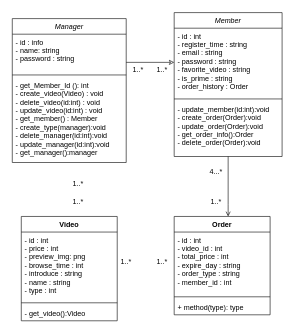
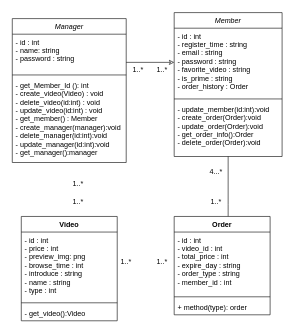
  <mxCell id="0" />
  <mxCell id="1" parent="0" />
- <mxCell id="2" style="edgeStyle=orthogonalEdgeStyle;rounded=0;orthogonalLoop=1;jettySize=auto;html=1;exitX=0.5;exitY=1;exitDx=0;exitDy=0;endArrow=open;endFill=0;" edge="1" parent="1" source="3" target="8"><mxGeometry relative="1" as="geometry"><mxPoint x="300" y="390" as="targetPoint" /><Array as="points"><mxPoint x="380" y="340" /><mxPoint x="380" y="340" /></Array></mxGeometry></mxCell>
+ <mxCell id="2" style="edgeStyle=orthogonalEdgeStyle;rounded=0;orthogonalLoop=1;jettySize=auto;html=1;exitX=0.5;exitY=1;exitDx=0;exitDy=0;endArrow=none;endFill=0;" edge="1" parent="1" source="3" target="8"><mxGeometry relative="1" as="geometry"><mxPoint x="300" y="390" as="targetPoint" /><Array as="points"><mxPoint x="380" y="340" /><mxPoint x="380" y="340" /></Array></mxGeometry></mxCell>
  <mxCell id="3" value="Member" style="swimlane;fontStyle=2;align=center;verticalAlign=top;childLayout=stackLayout;horizontal=1;startSize=26;horizontalStack=0;resizeParent=1;resizeLast=0;collapsible=1;marginBottom=0;rounded=0;shadow=0;strokeWidth=1;" parent="1" vertex="1"><mxGeometry x="290" y="20" width="180" height="240" as="geometry"><mxRectangle x="230" y="140" width="160" height="26" as="alternateBounds" /></mxGeometry></mxCell>
  <mxCell id="4" value="- id : int&#10;- register_time : string&#10;- email : string&#10;- password : string&#10;- favorite_video : string &#10;- is_prime : string&#10;- order_history : Order&#10;" style="text;align=left;verticalAlign=top;spacingLeft=4;spacingRight=4;overflow=hidden;rotatable=0;points=[[0,0.5],[1,0.5]];portConstraint=eastwest;" parent="3" vertex="1"><mxGeometry y="26" width="180" height="114" as="geometry" /></mxCell>
  <mxCell id="5" value="" style="line;html=1;strokeWidth=1;align=left;verticalAlign=middle;spacingTop=-1;spacingLeft=3;spacingRight=3;rotatable=0;labelPosition=right;points=[];portConstraint=eastwest;" parent="3" vertex="1"><mxGeometry y="140" width="180" height="8" as="geometry" /></mxCell>
  <mxCell id="6" value="- update_member(id:int):void&#10;- create_order(Order):void&#10;- update_order(Order):void &#10;- get_order_info():Order&#10;- delete_order(Order):void" style="text;strokeColor=none;fillColor=none;align=left;verticalAlign=top;spacingLeft=4;spacingRight=4;overflow=hidden;rotatable=0;points=[[0,0.5],[1,0.5]];portConstraint=eastwest;" vertex="1" parent="3"><mxGeometry y="148" width="180" height="92" as="geometry" /></mxCell>
  <mxCell id="7" value="4...*" style="text;html=1;strokeColor=none;fillColor=none;align=center;verticalAlign=middle;whiteSpace=wrap;rounded=0;" vertex="1" parent="1"><mxGeometry x="350" y="280" width="20" height="10" as="geometry" /></mxCell>
  <mxCell id="8" value="Order" style="swimlane;fontStyle=1;align=center;verticalAlign=top;childLayout=stackLayout;horizontal=1;startSize=26;horizontalStack=0;resizeParent=1;resizeParentMax=0;resizeLast=0;collapsible=1;marginBottom=0;" vertex="1" parent="1"><mxGeometry x="290" y="360" width="160" height="164" as="geometry" /></mxCell>
  <mxCell id="9" value="- id : int&#10;- video_id : int&#10;- total_price : int&#10;- expire_day : string&#10;- order_type : string&#10;- member_id : int" style="text;strokeColor=none;fillColor=none;align=left;verticalAlign=top;spacingLeft=4;spacingRight=4;overflow=hidden;rotatable=0;points=[[0,0.5],[1,0.5]];portConstraint=eastwest;" vertex="1" parent="8"><mxGeometry y="26" width="160" height="104" as="geometry" /></mxCell>
  <mxCell id="10" value="" style="line;strokeWidth=1;fillColor=none;align=left;verticalAlign=middle;spacingTop=-1;spacingLeft=3;spacingRight=3;rotatable=0;labelPosition=right;points=[];portConstraint=eastwest;" vertex="1" parent="8"><mxGeometry y="130" width="160" height="8" as="geometry" /></mxCell>
- <mxCell id="11" value="+ method(type): type" style="text;strokeColor=none;fillColor=none;align=left;verticalAlign=top;spacingLeft=4;spacingRight=4;overflow=hidden;rotatable=0;points=[[0,0.5],[1,0.5]];portConstraint=eastwest;" vertex="1" parent="8"><mxGeometry y="138" width="160" height="26" as="geometry" /></mxCell>
+ <mxCell id="11" value="+ method(type): order" style="text;strokeColor=none;fillColor=none;align=left;verticalAlign=top;spacingLeft=4;spacingRight=4;overflow=hidden;rotatable=0;points=[[0,0.5],[1,0.5]];portConstraint=eastwest;" vertex="1" parent="8"><mxGeometry y="138" width="160" height="26" as="geometry" /></mxCell>
  <mxCell id="12" value="1..*" style="text;html=1;strokeColor=none;fillColor=none;align=center;verticalAlign=middle;whiteSpace=wrap;rounded=0;" vertex="1" parent="1"><mxGeometry x="350" y="330" width="20" height="10" as="geometry" /></mxCell>
  <mxCell id="13" value="Manager" style="swimlane;fontStyle=2;align=center;verticalAlign=top;childLayout=stackLayout;horizontal=1;startSize=26;horizontalStack=0;resizeParent=1;resizeLast=0;collapsible=1;marginBottom=0;rounded=0;shadow=0;strokeWidth=1;" vertex="1" parent="1"><mxGeometry x="20" y="30" width="190" height="240" as="geometry"><mxRectangle x="230" y="140" width="160" height="26" as="alternateBounds" /></mxGeometry></mxCell>
- <mxCell id="14" value="- id : info&#10;- name: string&#10;- password : string &#10;" style="text;align=left;verticalAlign=top;spacingLeft=4;spacingRight=4;overflow=hidden;rotatable=0;points=[[0,0.5],[1,0.5]];portConstraint=eastwest;" vertex="1" parent="13"><mxGeometry y="26" width="190" height="64" as="geometry" /></mxCell>
+ <mxCell id="14" value="- id : int&#10;- name: string&#10;- password : string &#10;" style="text;align=left;verticalAlign=top;spacingLeft=4;spacingRight=4;overflow=hidden;rotatable=0;points=[[0,0.5],[1,0.5]];portConstraint=eastwest;" vertex="1" parent="13"><mxGeometry y="26" width="190" height="64" as="geometry" /></mxCell>
  <mxCell id="15" value="" style="line;html=1;strokeWidth=1;align=left;verticalAlign=middle;spacingTop=-1;spacingLeft=3;spacingRight=3;rotatable=0;labelPosition=right;points=[];portConstraint=eastwest;" vertex="1" parent="13"><mxGeometry y="90" width="190" height="8" as="geometry" /></mxCell>
- <mxCell id="16" value="- get_Member_Id (): int&#10;- create_video(Video) : void&#10;- delete_video(id:int) : void&#10;- update_video(id:int) : void&#10;- get_member() : Member&#10;- create_type(manager):void&#10;- delete_manager(id:int):void&#10;- update_manager(id:int):void&#10;- get_manager():manager" style="text;strokeColor=none;fillColor=none;align=left;verticalAlign=top;spacingLeft=4;spacingRight=4;overflow=hidden;rotatable=0;points=[[0,0.5],[1,0.5]];portConstraint=eastwest;" vertex="1" parent="13"><mxGeometry y="98" width="190" height="142" as="geometry" /></mxCell>
+ <mxCell id="16" value="- get_Member_Id (): int&#10;- create_video(Video) : void&#10;- delete_video(id:int) : void&#10;- update_video(id:int) : void&#10;- get_member() : Member&#10;- create_manager(manager):void&#10;- delete_manager(id:int):void&#10;- update_manager(id:int):void&#10;- get_manager():manager" style="text;strokeColor=none;fillColor=none;align=left;verticalAlign=top;spacingLeft=4;spacingRight=4;overflow=hidden;rotatable=0;points=[[0,0.5],[1,0.5]];portConstraint=eastwest;" vertex="1" parent="13"><mxGeometry y="98" width="190" height="142" as="geometry" /></mxCell>
  <mxCell id="17" style="edgeStyle=orthogonalEdgeStyle;rounded=0;orthogonalLoop=1;jettySize=auto;html=1;entryX=0;entryY=0.5;entryDx=0;entryDy=0;endArrow=classic;endFill=0;" edge="1" parent="1" source="14" target="4"><mxGeometry relative="1" as="geometry"><Array as="points"><mxPoint x="210" y="118" /></Array></mxGeometry></mxCell>
  <mxCell id="18" value="1..*" style="text;html=1;strokeColor=none;fillColor=none;align=center;verticalAlign=middle;whiteSpace=wrap;rounded=0;" vertex="1" parent="1"><mxGeometry x="220" y="110" width="20" height="10" as="geometry" /></mxCell>
  <mxCell id="19" value="1..*" style="text;html=1;strokeColor=none;fillColor=none;align=center;verticalAlign=middle;whiteSpace=wrap;rounded=0;" vertex="1" parent="1"><mxGeometry x="260" y="110" width="20" height="10" as="geometry" /></mxCell>
  <mxCell id="20" value="Video" style="swimlane;fontStyle=1;align=center;verticalAlign=top;childLayout=stackLayout;horizontal=1;startSize=26;horizontalStack=0;resizeParent=1;resizeParentMax=0;resizeLast=0;collapsible=1;marginBottom=0;" vertex="1" parent="1"><mxGeometry x="35" y="360" width="160" height="174" as="geometry" /></mxCell>
  <mxCell id="21" value="- id : int&#10;- price : int&#10;- preview_img: png&#10;- browse_time : int&#10;- introduce : string&#10;- name : string&#10;- type : int" style="text;strokeColor=none;fillColor=none;align=left;verticalAlign=top;spacingLeft=4;spacingRight=4;overflow=hidden;rotatable=0;points=[[0,0.5],[1,0.5]];portConstraint=eastwest;" vertex="1" parent="20"><mxGeometry y="26" width="160" height="114" as="geometry" /></mxCell>
  <mxCell id="22" value="" style="line;strokeWidth=1;fillColor=none;align=left;verticalAlign=middle;spacingTop=-1;spacingLeft=3;spacingRight=3;rotatable=0;labelPosition=right;points=[];portConstraint=eastwest;" vertex="1" parent="20"><mxGeometry y="140" width="160" height="8" as="geometry" /></mxCell>
  <mxCell id="23" value="- get_video():Video" style="text;strokeColor=none;fillColor=none;align=left;verticalAlign=top;spacingLeft=4;spacingRight=4;overflow=hidden;rotatable=0;points=[[0,0.5],[1,0.5]];portConstraint=eastwest;" vertex="1" parent="20"><mxGeometry y="148" width="160" height="26" as="geometry" /></mxCell>
  <mxCell id="24" value="1..*" style="text;html=1;strokeColor=none;fillColor=none;align=center;verticalAlign=middle;whiteSpace=wrap;rounded=0;" vertex="1" parent="1"><mxGeometry x="120" y="300" width="20" height="10" as="geometry" /></mxCell>
  <mxCell id="25" value="1..*" style="text;html=1;strokeColor=none;fillColor=none;align=center;verticalAlign=middle;whiteSpace=wrap;rounded=0;" vertex="1" parent="1"><mxGeometry x="120" y="330" width="20" height="10" as="geometry" /></mxCell>
  <mxCell id="26" value="1..*" style="text;html=1;strokeColor=none;fillColor=none;align=center;verticalAlign=middle;whiteSpace=wrap;rounded=0;" vertex="1" parent="1"><mxGeometry x="260" y="430" width="20" height="10" as="geometry" /></mxCell>
  <mxCell id="27" value="1..*" style="text;html=1;strokeColor=none;fillColor=none;align=center;verticalAlign=middle;whiteSpace=wrap;rounded=0;" vertex="1" parent="1"><mxGeometry x="200" y="430" width="20" height="10" as="geometry" /></mxCell>
